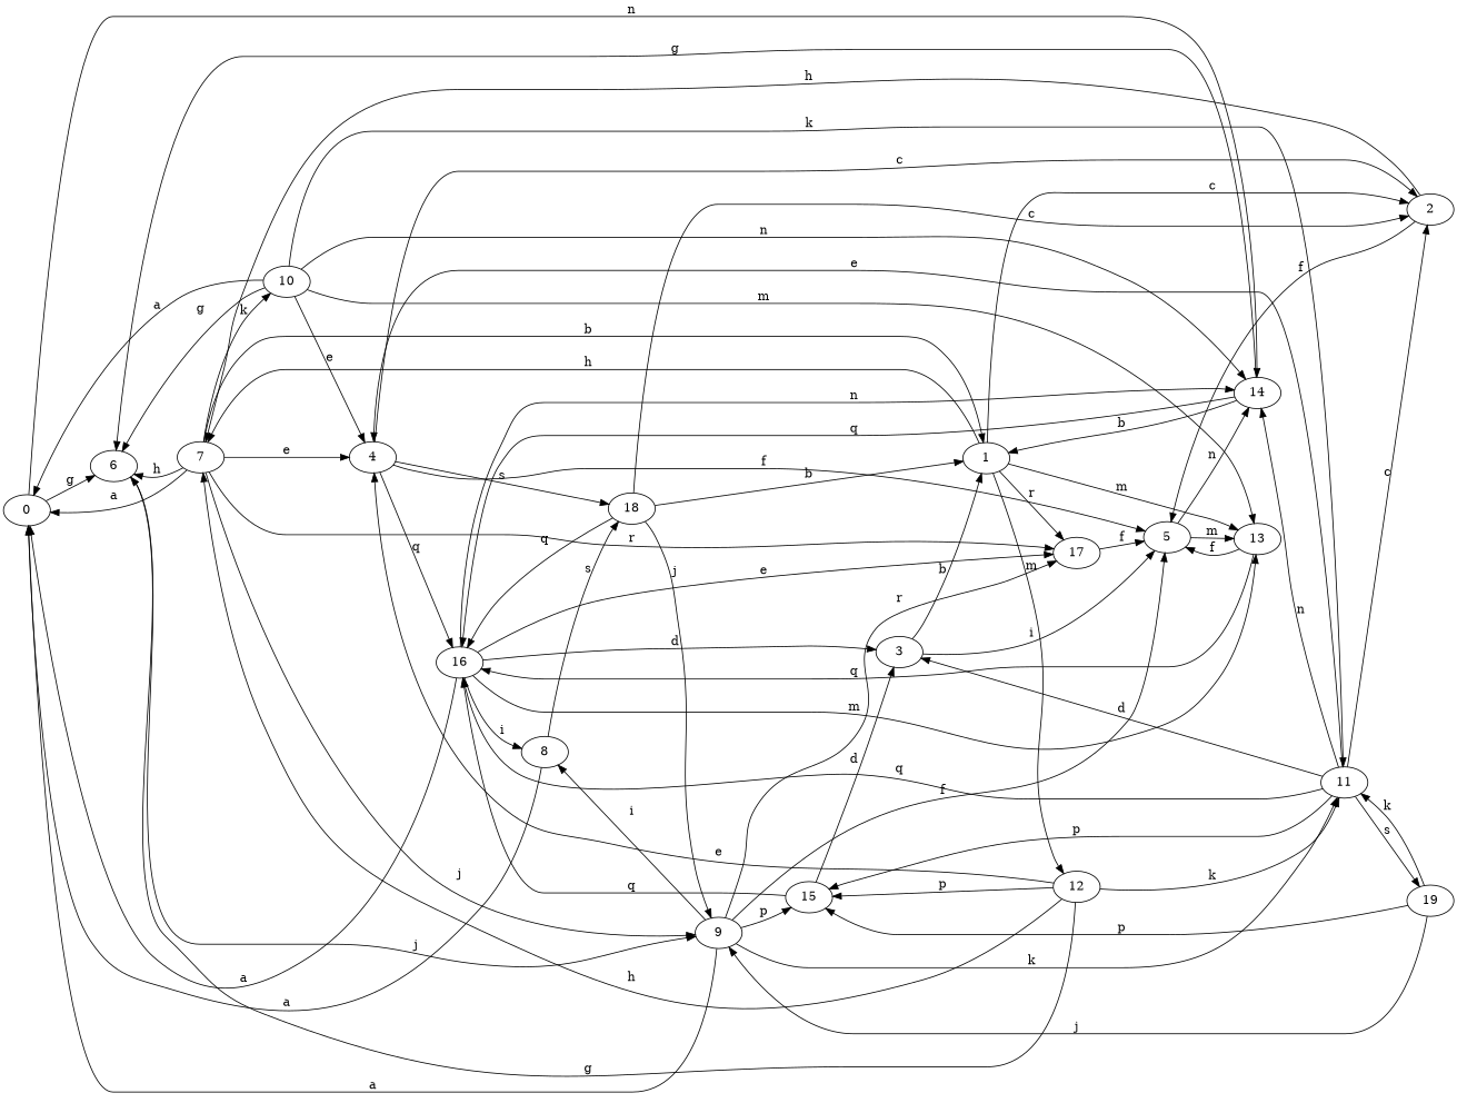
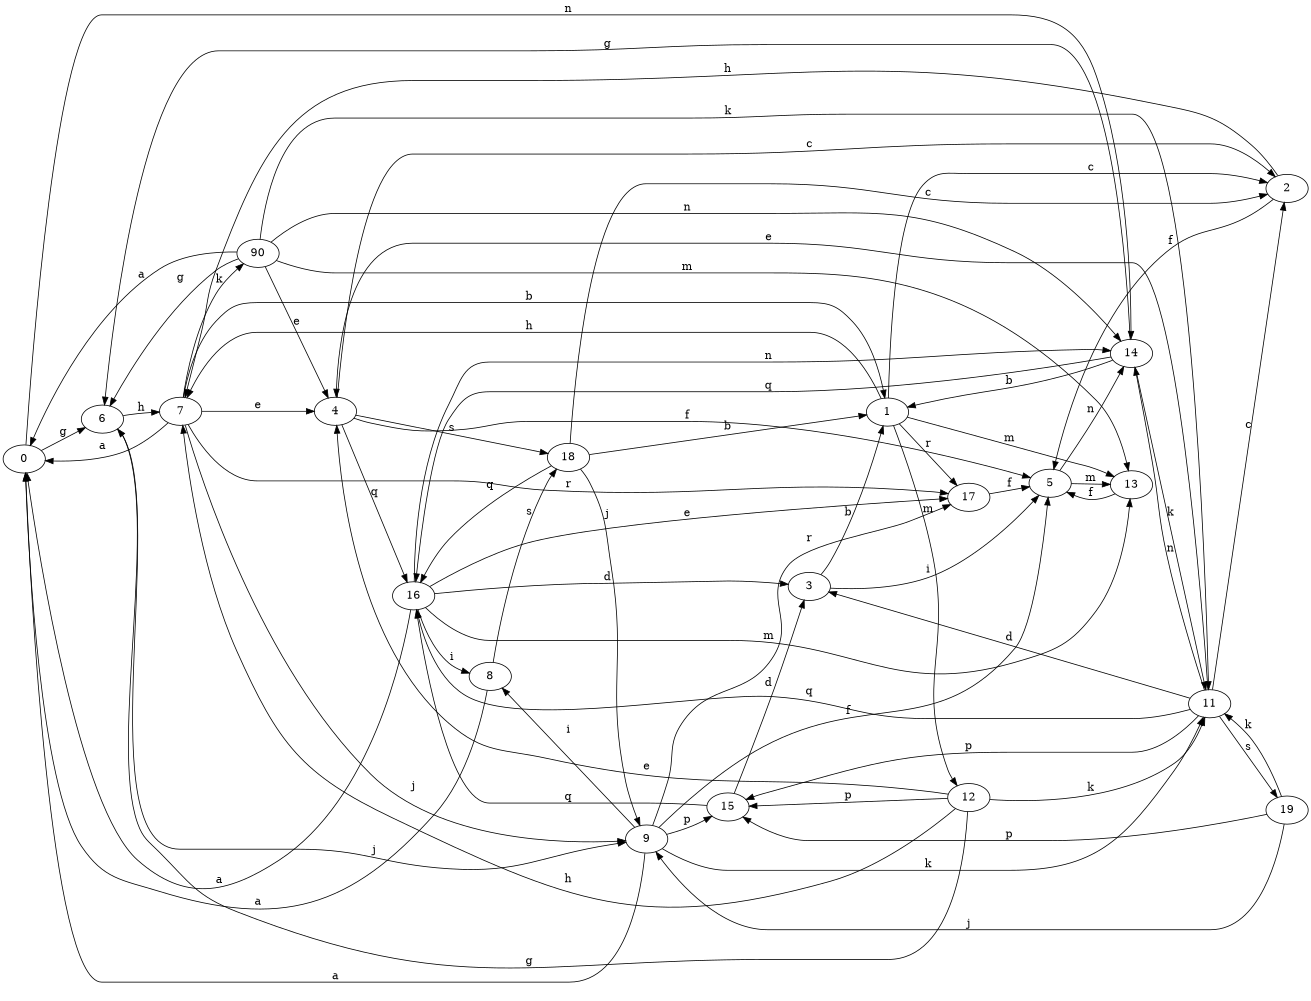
  strict digraph {
    rankdir=LR
    0
    6
    14
    7
    9
    1
    16
    11
    2
    12
    13
    17
    5
    4
-   10
+   10 [label=90]
    15
    3
    8
    18
    19
    0 -> 6 [label=g]
    0 -> 14 [label=n]
-   7 -> 6 [label=h]
+   6 -> 7 [label=h]
    6 -> 9 [label=j]
    14 -> 6 [label=g]
    14 -> 1 [label=b]
    14 -> 16 [label=q]
+   14 -> 11 [label=k]
    7 -> 0 [label=a]
    7 -> 9 [label=j]
    7 -> 1 [label=b]
    7 -> 17 [label=r]
    7 -> 4 [label=e]
    7 -> 10 [label=k]
    9 -> 0 [label=a]
    9 -> 11 [label=k]
    9 -> 17 [label=r]
    9 -> 5 [label=f]
    9 -> 15 [label=p]
    9 -> 8 [label=i]
    1 -> 7 [label=h]
    1 -> 2 [label=c]
    1 -> 12 [label=m]
    1 -> 13 [label=m]
    1 -> 17 [label=r]
    16 -> 0 [label=a]
    16 -> 14 [label=n]
    16 -> 13 [label=m]
    16 -> 17 [label=e]
    16 -> 3 [label=d]
    16 -> 8 [label=i]
    11 -> 14 [label=n]
    11 -> 16 [label=q]
    11 -> 2 [label=c]
    11 -> 4 [label=e]
    11 -> 15 [label=p]
    11 -> 3 [label=d]
    11 -> 19 [label=s]
    2 -> 7 [label=h]
    2 -> 5 [label=f]
    12 -> 6 [label=g]
    12 -> 7 [label=h]
    12 -> 11 [label=k]
    12 -> 4 [label=e]
    12 -> 15 [label=p]
-   13 -> 16 [label=q]
    13 -> 5 [label=f]
    17 -> 5 [label=f]
    5 -> 14 [label=n]
    5 -> 13 [label=m]
    4 -> 16 [label=q]
    4 -> 2 [label=c]
    4 -> 5 [label=f]
    4 -> 18 [label=s]
    10 -> 0 [label=a]
    10 -> 6 [label=g]
    10 -> 14 [label=n]
    10 -> 11 [label=k]
    10 -> 13 [label=m]
    10 -> 4 [label=e]
    15 -> 16 [label=q]
    15 -> 3 [label=d]
    3 -> 1 [label=b]
    3 -> 5 [label=i]
    8 -> 0 [label=a]
    8 -> 18 [label=s]
    18 -> 9 [label=j]
    18 -> 1 [label=b]
    18 -> 16 [label=q]
    18 -> 2 [label=c]
    19 -> 9 [label=j]
    19 -> 11 [label=k]
    19 -> 15 [label=p]
  }
